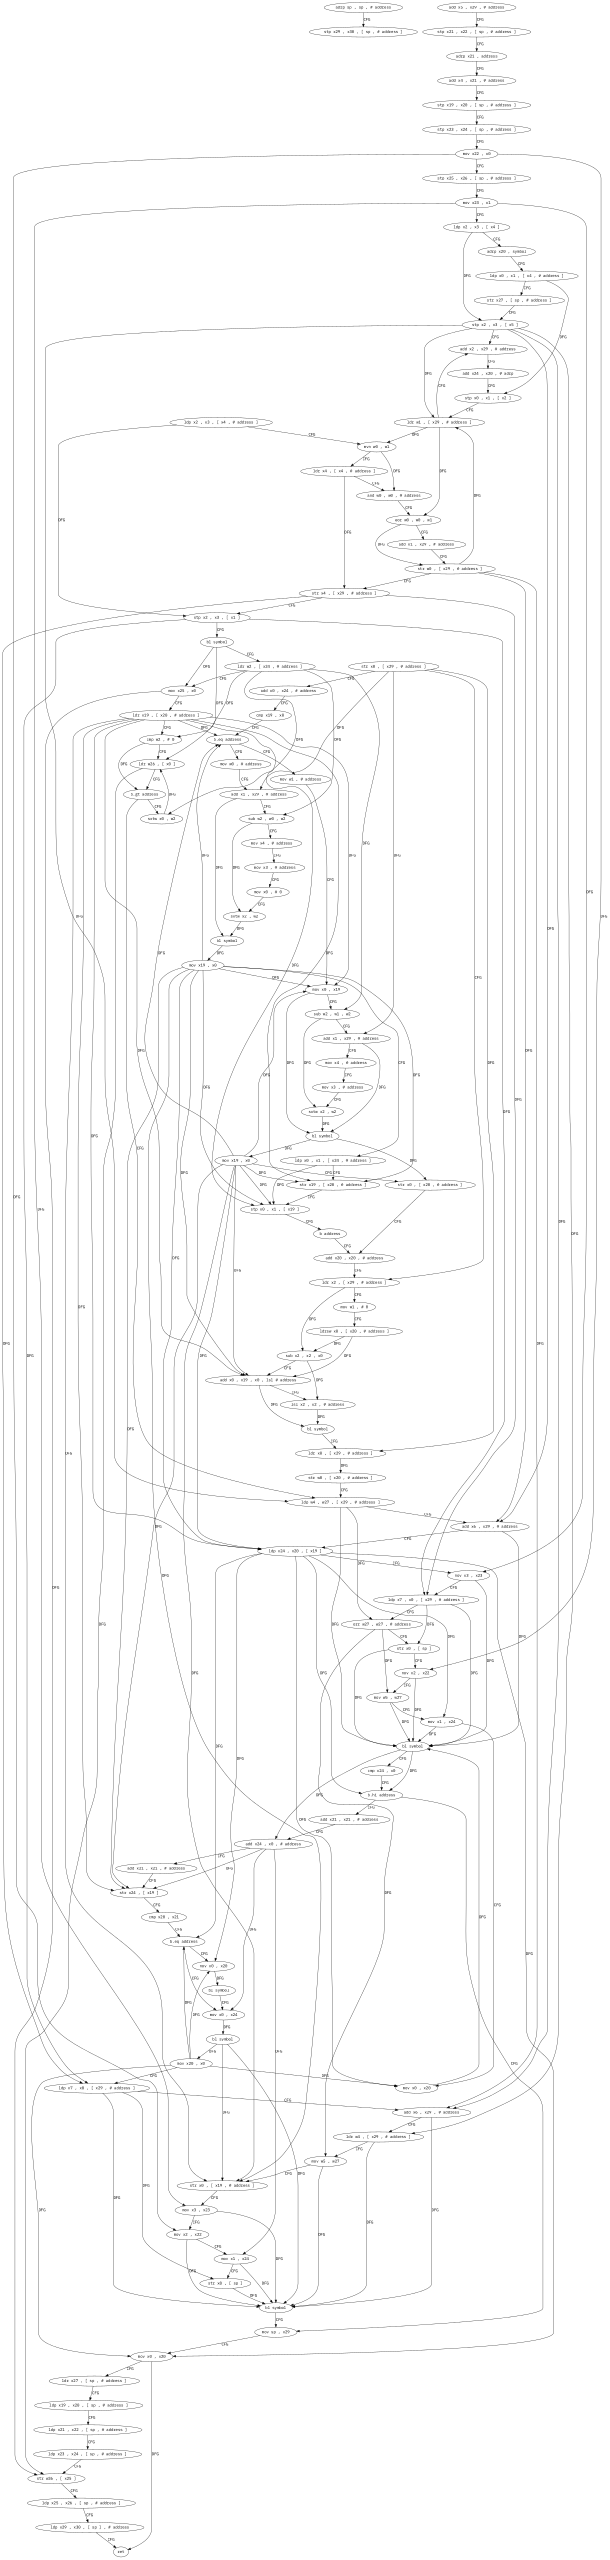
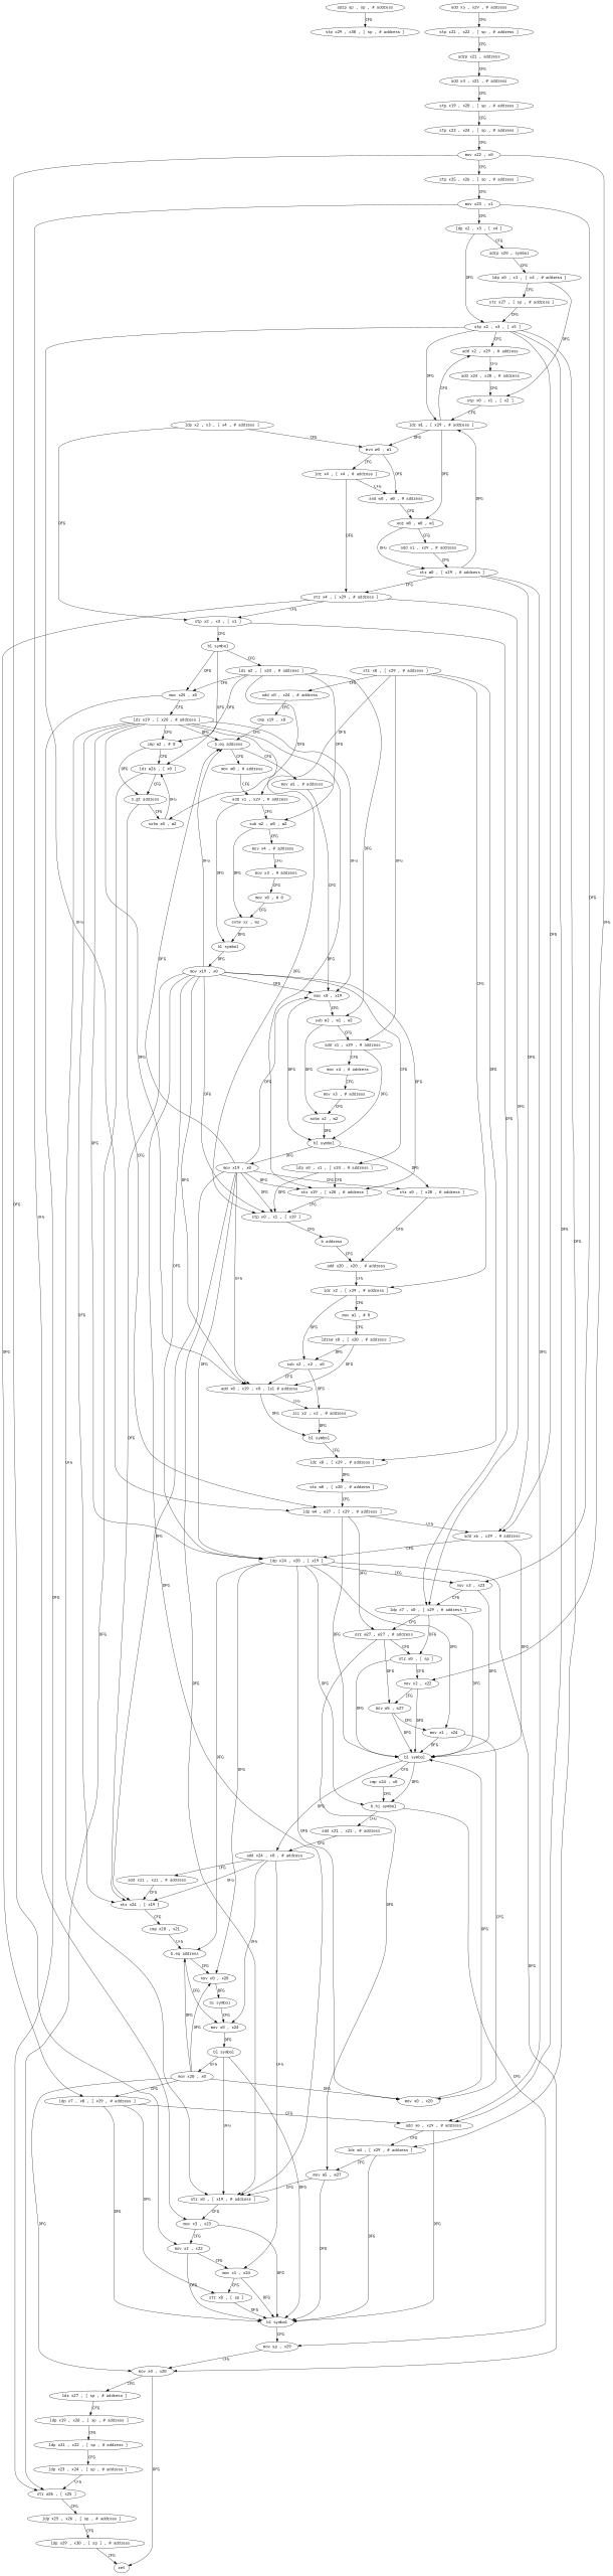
  digraph {
    fontname="IBM Plex Mono"
    node [fontname="IBM Plex Mono"]
    edge [fontname="IBM Plex Mono"]
    n1 [label="adrp sp , sp , # address"]
    n2 [label="stp x29 , x30 , [ sp , # address ]"]
    n3 [label="add x5 , x29 , # address"]
    n4 [label="stp x21 , x22 , [ sp , # address ]"]
    n5 [label="adrp x21 , address"]
    n6 [label="add x4 , x21 , # address"]
    n7 [label="stp x19 , x20 , [ sp , # address ]"]
    n8 [label="stp x23 , x24 , [ sp , # address ]"]
    n9 [label="mov x22 , x0"]
    n10 [label="stp x25 , x26 , [ sp , # address ]"]
    n11 [label="mov x2 , x22"]
    n12 [label="mov x2 , x22"]
    n13 [label="mov x23 , x1"]
    n14 [label="bl symbol"]
    n15 [label="mov w5 , w27"]
    n16 [label="mov x1 , x24"]
    n17 [label="bl symbol"]
    n18 [label="ldp x2 , x3 , [ x4 ]"]
    n19 [label="mov x3 , x23"]
    n20 [label="mov x3 , x23"]
    n21 [label="adrp x20 , symbol"]
    n22 [label="stp x2 , x3 , [ x5 ]"]
    n23 [label="ldp x7 , x0 , [ x29 , # address ]"]
    n24 [label="ldp x0 , x1 , [ x4 , # address ]"]
    n25 [label="add x2 , x29 , # address"]
    n26 [label="ldr w1 , [ x29 , # address ]"]
    n27 [label="ldp w4 , w27 , [ x29 , # address ]"]
    n28 [label="add x6 , x29 , # address"]
    n29 [label="add x6 , x29 , # address"]
    n30 [label="ldr w4 , [ x29 , # address ]"]
    n31 [label="str x27 , [ sp , # address ]"]
    n32 [label="stp x0 , x1 , [ x2 ]"]
-   n33 [label="add x24 , x20 , # adrp"]
+   n33 [label="add x24 , x20 , # address"]
    n34 [label="mvn w0 , w1"]
    n35 [label="eor w0 , w0 , w1"]
    n36 [label="orr w27 , w27 , # address"]
    n37 [label="ldp x24 , x20 , [ x19 ]"]
    n38 [label="mov w5 , w27"]
    n39 [label="ldp x2 , x3 , [ x4 , # address ]"]
    n40 [label="stp x2 , x3 , [ x1 ]"]
    n41 [label="ldr x4 , [ x4 , # address ]"]
    n42 [label="and w0 , w0 , # address"]
    n43 [label="add x1 , x29 , # address"]
    n44 [label="str w0 , [ x29 , # address ]"]
    n45 [label="ldp x7 , x8 , [ x29 , # address ]"]
    n46 [label="bl symbol"]
    n47 [label="str x4 , [ x29 , # address ]"]
    n48 [label="str x0 , [ sp ]"]
    n49 [label="str x8 , [ sp ]"]
    n50 [label="ldr w2 , [ x24 , # address ]"]
    n51 [label="mov x25 , x0"]
    n52 [label="ldr w26 , [ x0 ]"]
    n53 [label="cmp w2 , # 0"]
    n54 [label="sxtw x0 , w2"]
    n55 [label="sub w2 , w0 , w2"]
    n56 [label="sub w2 , w1 , w2"]
    n57 [label="ldr x19 , [ x20 , # address ]"]
    n58 [label="str w26 , [ x25 ]"]
    n59 [label="b.gt address"]
    n60 [label="mov x4 , # address"]
    n61 [label="sxtw x2 , w2"]
    n62 [label="add x1 , x29 , # address"]
    n63 [label="sxtw x2 , w2"]
    n64 [label="b.eq address"]
    n65 [label="str x24 , [ x19 ]"]
    n66 [label="str x19 , [ x20 , # address ]"]
    n67 [label="stp x0 , x1 , [ x19 ]"]
    n68 [label="mov x0 , x19"]
    n69 [label="str x0 , [ x19 , # address ]"]
    n70 [label="add x0 , x19 , x0 , lsl # address"]
    n71 [label="ldp x25 , x26 , [ sp , # address ]"]
    n72 [label="mov x1 , x24"]
    n73 [label="mov x0 , x20"]
-   n74 [label="b.hi address"]
+   n74 [label="b.hi symbol"]
    n75 [label="mov x0 , x20"]
    n76 [label="b.eq address"]
    n77 [label="mov x0 , x20"]
    n78 [label="mov w0 , # address"]
    n79 [label="mov w1 , # address"]
    n80 [label="cmp x20 , x21"]
    n81 [label="b address"]
    n82 [label="bl symbol"]
    n83 [label="lsl x2 , x2 , # address"]
    n84 [label="bl symbol"]
    n85 [label="cmp x24 , x0"]
    n86 [label="add x24 , x0 , # address"]
    n87 [label="str x0 , [ x29 , # address ]"]
    n88 [label="add x0 , x24 , # address"]
    n89 [label="add x1 , x29 , # address"]
    n90 [label="ldr x2 , [ x29 , # address ]"]
    n91 [label="ldr x0 , [ x29 , # address ]"]
    n92 [label="mov sp , x29"]
    n93 [label="add x21 , x21 , # address"]
    n94 [label="ldr x27 , [ sp , # address ]"]
    n95 [label=ret]
    n96 [label="mov x0 , x24"]
    n97 [label="bl symbol"]
    n98 [label="add x21 , x21 , # address"]
    n99 [label="cmp x19 , x0"]
    n100 [label="bl symbol"]
    n101 [label="mov x4 , # address"]
    n102 [label="mov w1 , # 0"]
    n103 [label="sub x2 , x2 , x0"]
    n104 [label="str w0 , [ x20 , # address ]"]
    n105 [label="ldp x19 , x20 , [ sp , # address ]"]
    n106 [label="ldp x21 , x22 , [ sp , # address ]"]
    n107 [label="ldp x23 , x24 , [ sp , # address ]"]
    n108 [label="ldp x29 , x30 , [ sp ] , # address"]
    n109 [label="bl symbol"]
    n110 [label="mov x20 , x0"]
    n111 [label="mov x19 , x0"]
    n112 [label="mov x3 , # address"]
    n113 [label="mov x0 , # 0"]
    n114 [label="ldp x0 , x1 , [ x24 , # address ]"]
    n115 [label="add x20 , x20 , # address"]
    n116 [label="mov x19 , x0"]
    n117 [label="str x0 , [ x20 , # address ]"]
    n118 [label="mov x3 , # address"]
    n119 [label="ldrsw x0 , [ x20 , # address ]"]
    n1 -> n2 [label=CFG]
    n3 -> n4 [label=CFG]
    n4 -> n5 [label=CFG]
    n5 -> n6 [label=CFG]
    n6 -> n7 [label=CFG]
    n7 -> n8 [label=CFG]
    n8 -> n9 [label=CFG]
    n9 -> n10 [label=CFG]
    n9 -> n11 [label=DFG]
    n9 -> n12 [label=DFG]
    n10 -> n13 [label=CFG]
    n11 -> n14 [label=DFG]
    n11 -> n15 [label=CFG]
    n12 -> n16 [label=CFG]
    n12 -> n17 [label=DFG]
    n13 -> n18 [label=CFG]
    n13 -> n19 [label=DFG]
    n13 -> n20 [label=DFG]
    n14 -> n74 [label=DFG]
    n14 -> n85 [label=CFG]
    n14 -> n86 [label=DFG]
    n15 -> n14 [label=DFG]
    n15 -> n72 [label=CFG]
    n16 -> n17 [label=DFG]
    n16 -> n49 [label=CFG]
    n17 -> n92 [label=CFG]
    n18 -> n21 [label=CFG]
    n18 -> n22 [label=DFG]
    n19 -> n14 [label=DFG]
    n19 -> n23 [label=CFG]
    n20 -> n12 [label=CFG]
    n20 -> n17 [label=DFG]
    n21 -> n24 [label=CFG]
    n22 -> n25 [label=CFG]
    n22 -> n26 [label=DFG]
    n22 -> n27 [label=DFG]
    n22 -> n28 [label=DFG]
    n22 -> n29 [label=DFG]
    n22 -> n30 [label=DFG]
    n23 -> n14 [label=DFG]
    n23 -> n36 [label=CFG]
    n23 -> n48 [label=DFG]
    n24 -> n31 [label=CFG]
    n24 -> n32 [label=DFG]
    n25 -> n33 [label=CFG]
    n26 -> n25 [label=CFG]
    n26 -> n34 [label=DFG]
    n26 -> n35 [label=DFG]
    n27 -> n14 [label=DFG]
    n27 -> n28 [label=CFG]
    n27 -> n36 [label=DFG]
    n28 -> n14 [label=DFG]
    n28 -> n37 [label=CFG]
    n29 -> n17 [label=DFG]
    n29 -> n30 [label=CFG]
    n30 -> n17 [label=DFG]
    n30 -> n38 [label=CFG]
    n31 -> n22 [label=CFG]
    n32 -> n26 [label=CFG]
    n33 -> n32 [label=CFG]
    n34 -> n41 [label=CFG]
    n34 -> n42 [label=DFG]
    n35 -> n43 [label=CFG]
    n35 -> n44 [label=DFG]
    n36 -> n15 [label=DFG]
    n36 -> n38 [label=DFG]
    n36 -> n48 [label=CFG]
    n37 -> n19 [label=CFG]
    n37 -> n72 [label=DFG]
    n37 -> n73 [label=DFG]
    n37 -> n74 [label=DFG]
    n37 -> n75 [label=DFG]
    n37 -> n76 [label=DFG]
    n37 -> n77 [label=DFG]
    n38 -> n17 [label=DFG]
    n38 -> n69 [label=CFG]
    n39 -> n34 [label=CFG]
    n39 -> n40 [label=DFG]
    n40 -> n23 [label=DFG]
-   n40 -> n45 [label=DFG]
    n40 -> n46 [label=CFG]
    n41 -> n42 [label=CFG]
    n41 -> n47 [label=DFG]
    n42 -> n35 [label=CFG]
    n43 -> n44 [label=CFG]
    n44 -> n26 [label=DFG]
    n44 -> n28 [label=DFG]
    n44 -> n29 [label=DFG]
    n44 -> n47 [label=CFG]
    n45 -> n17 [label=DFG]
    n45 -> n29 [label=CFG]
    n45 -> n49 [label=DFG]
    n46 -> n50 [label=CFG]
    n46 -> n51 [label=DFG]
    n46 -> n52 [label=DFG]
    n47 -> n23 [label=DFG]
    n47 -> n40 [label=CFG]
    n47 -> n45 [label=DFG]
    n48 -> n11 [label=CFG]
    n48 -> n14 [label=DFG]
    n49 -> n17 [label=DFG]
    n50 -> n51 [label=CFG]
    n50 -> n53 [label=DFG]
    n50 -> n54 [label=DFG]
    n50 -> n55 [label=DFG]
    n50 -> n56 [label=DFG]
    n51 -> n57 [label=CFG]
    n51 -> n58 [label=DFG]
    n52 -> n58 [label=DFG]
    n52 -> n59 [label=CFG]
    n53 -> n52 [label=CFG]
    n53 -> n59 [label=DFG]
    n54 -> n52 [label=DFG]
    n55 -> n60 [label=CFG]
    n55 -> n61 [label=DFG]
    n56 -> n62 [label=CFG]
    n56 -> n63 [label=DFG]
    n57 -> n37 [label=DFG]
    n57 -> n53 [label=CFG]
    n57 -> n64 [label=DFG]
    n57 -> n65 [label=DFG]
    n57 -> n66 [label=DFG]
    n57 -> n67 [label=DFG]
    n57 -> n68 [label=DFG]
    n57 -> n69 [label=DFG]
    n57 -> n70 [label=DFG]
    n58 -> n71 [label=CFG]
    n59 -> n27 [label=CFG]
    n59 -> n54 [label=CFG]
    n60 -> n112 [label=CFG]
    n61 -> n100 [label=DFG]
    n62 -> n82 [label=DFG]
    n62 -> n101 [label=CFG]
    n63 -> n82 [label=DFG]
    n64 -> n78 [label=CFG]
    n64 -> n79 [label=CFG]
    n65 -> n80 [label=CFG]
    n66 -> n67 [label=CFG]
    n67 -> n81 [label=CFG]
    n68 -> n56 [label=CFG]
    n68 -> n82 [label=DFG]
    n69 -> n20 [label=CFG]
    n70 -> n83 [label=CFG]
    n70 -> n84 [label=DFG]
    n71 -> n108 [label=CFG]
    n72 -> n14 [label=DFG]
    n72 -> n73 [label=CFG]
    n73 -> n14 [label=DFG]
    n74 -> n92 [label=CFG]
    n74 -> n93 [label=CFG]
    n75 -> n94 [label=CFG]
    n75 -> n95 [label=DFG]
    n76 -> n77 [label=CFG]
    n76 -> n96 [label=CFG]
    n77 -> n97 [label=DFG]
    n78 -> n89 [label=CFG]
    n79 -> n68 [label=CFG]
    n80 -> n76 [label=CFG]
    n81 -> n115 [label=CFG]
    n82 -> n116 [label=DFG]
    n82 -> n117 [label=DFG]
    n83 -> n84 [label=DFG]
    n84 -> n91 [label=CFG]
    n85 -> n74 [label=CFG]
    n86 -> n16 [label=DFG]
    n86 -> n65 [label=DFG]
    n86 -> n96 [label=DFG]
    n86 -> n98 [label=CFG]
    n87 -> n62 [label=DFG]
    n87 -> n88 [label=CFG]
    n87 -> n89 [label=DFG]
    n87 -> n90 [label=CFG]
    n87 -> n91 [label=DFG]
    n88 -> n99 [label=CFG]
    n89 -> n55 [label=CFG]
    n89 -> n100 [label=DFG]
    n90 -> n102 [label=CFG]
    n90 -> n103 [label=DFG]
    n91 -> n104 [label=DFG]
    n92 -> n75 [label=CFG]
    n93 -> n86 [label=CFG]
    n94 -> n105 [label=CFG]
    n96 -> n109 [label=DFG]
    n97 -> n96 [label=CFG]
    n98 -> n65 [label=CFG]
    n99 -> n64 [label=CFG]
    n100 -> n111 [label=DFG]
    n101 -> n118 [label=CFG]
    n102 -> n119 [label=CFG]
    n103 -> n70 [label=CFG]
    n103 -> n83 [label=DFG]
    n104 -> n27 [label=CFG]
    n105 -> n106 [label=CFG]
    n106 -> n107 [label=CFG]
    n107 -> n58 [label=CFG]
    n108 -> n95 [label=CFG]
    n109 -> n17 [label=DFG]
    n109 -> n69 [label=DFG]
    n109 -> n110 [label=DFG]
    n110 -> n45 [label=CFG]
    n110 -> n73 [label=DFG]
    n110 -> n75 [label=DFG]
    n110 -> n76 [label=DFG]
    n110 -> n77 [label=DFG]
    n111 -> n37 [label=DFG]
    n111 -> n64 [label=DFG]
    n111 -> n65 [label=DFG]
    n111 -> n66 [label=DFG]
    n111 -> n67 [label=DFG]
    n111 -> n68 [label=DFG]
    n111 -> n69 [label=DFG]
    n111 -> n70 [label=DFG]
    n111 -> n114 [label=CFG]
    n112 -> n113 [label=CFG]
    n113 -> n61 [label=CFG]
    n114 -> n66 [label=CFG]
    n114 -> n67 [label=DFG]
    n115 -> n90 [label=CFG]
    n116 -> n37 [label=DFG]
    n116 -> n64 [label=DFG]
    n116 -> n65 [label=DFG]
    n116 -> n66 [label=DFG]
    n116 -> n67 [label=DFG]
    n116 -> n68 [label=DFG]
    n116 -> n69 [label=DFG]
    n116 -> n70 [label=DFG]
    n116 -> n117 [label=CFG]
    n117 -> n115 [label=CFG]
    n118 -> n63 [label=CFG]
    n119 -> n70 [label=DFG]
    n119 -> n103 [label=DFG]
  }
